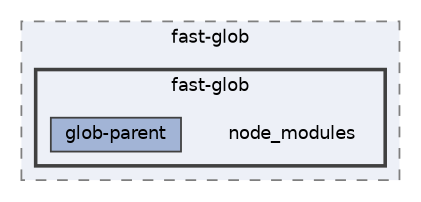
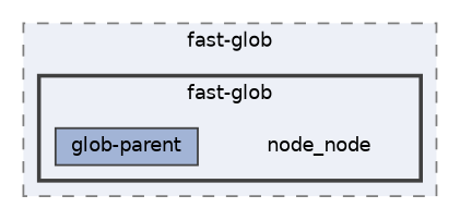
  digraph {
    compound=true
    node [fontname=Helvetica fontsize=10]
-   n1 [height=0.2 label=node_modules shape=plaintext width=0.4]
+   n1 [height=0.2 label=node_node shape=plaintext width=0.4]
    n2 [color=grey25 fillcolor="#a2b4d6" height=0.2 label="glob-parent" shape=box style=filled width=0.4]
    subgraph cluster_1 {
      bgcolor="#edf0f7"
      fontname=Helvetica
      fontsize=10
      label="fast-glob"
      pencolor=grey50
      style="filled,dashed"
      subgraph cluster_2 {
        bgcolor="#edf0f7"
        fontname=Helvetica
        fontsize=10
        pencolor=grey25
        style="filled,bold"
        n1
        n2
      }
    }
  }
